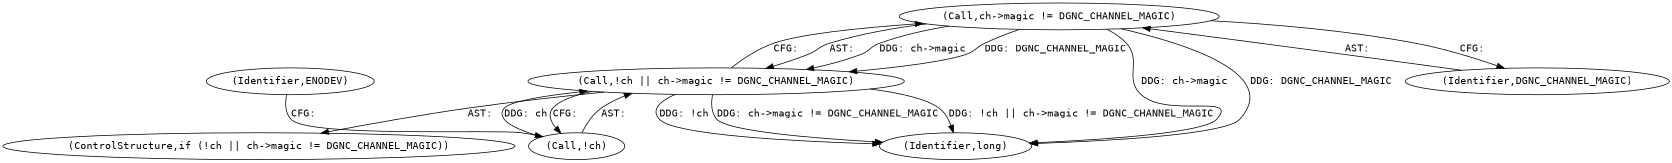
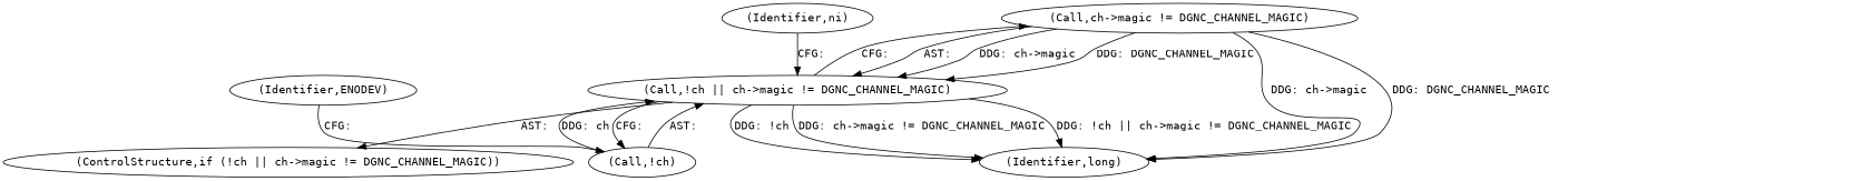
  digraph {
    fontname="DejaVu Sans Mono"
    node [fontname="DejaVu Sans Mono"]
    edge [fontname="DejaVu Sans Mono"]
    n1 [label="(Call,ch->magic != DGNC_CHANNEL_MAGIC)"]
    n2 [label="(Call,!ch || ch->magic != DGNC_CHANNEL_MAGIC)"]
-   n3 [label="(Identifier,DGNC_CHANNEL_MAGIC)"]
    n4 [label="(Identifier,long)"]
    n5 [label="(ControlStructure,if (!ch || ch->magic != DGNC_CHANNEL_MAGIC))"]
    n6 [label="(Call,!ch)"]
    n7 [label="(Identifier,ENODEV)"]
+   n8 [label="(Identifier,ni)"]
    n1 -> n2 [label="AST: "]
    n1 -> n2 [label="DDG: ch->magic"]
    n1 -> n2 [label="DDG: DGNC_CHANNEL_MAGIC"]
-   n1 -> n3 [label="CFG: "]
    n1 -> n4 [label="DDG: DGNC_CHANNEL_MAGIC"]
    n1 -> n4 [label="DDG: ch->magic"]
    n2 -> n1 [label="CFG: "]
    n2 -> n4 [label="DDG: ch->magic != DGNC_CHANNEL_MAGIC"]
    n2 -> n4 [label="DDG: !ch || ch->magic != DGNC_CHANNEL_MAGIC"]
    n2 -> n4 [label="DDG: !ch"]
    n2 -> n5 [label="AST: "]
    n2 -> n6 [label="CFG: "]
-   n3 -> n1 [label="AST: "]
    n6 -> n2 [label="AST: "]
    n6 -> n2 [label="DDG: ch"]
    n7 -> n6 [label="CFG: "]
+   n8 -> n2 [label="CFG: "]
  }
